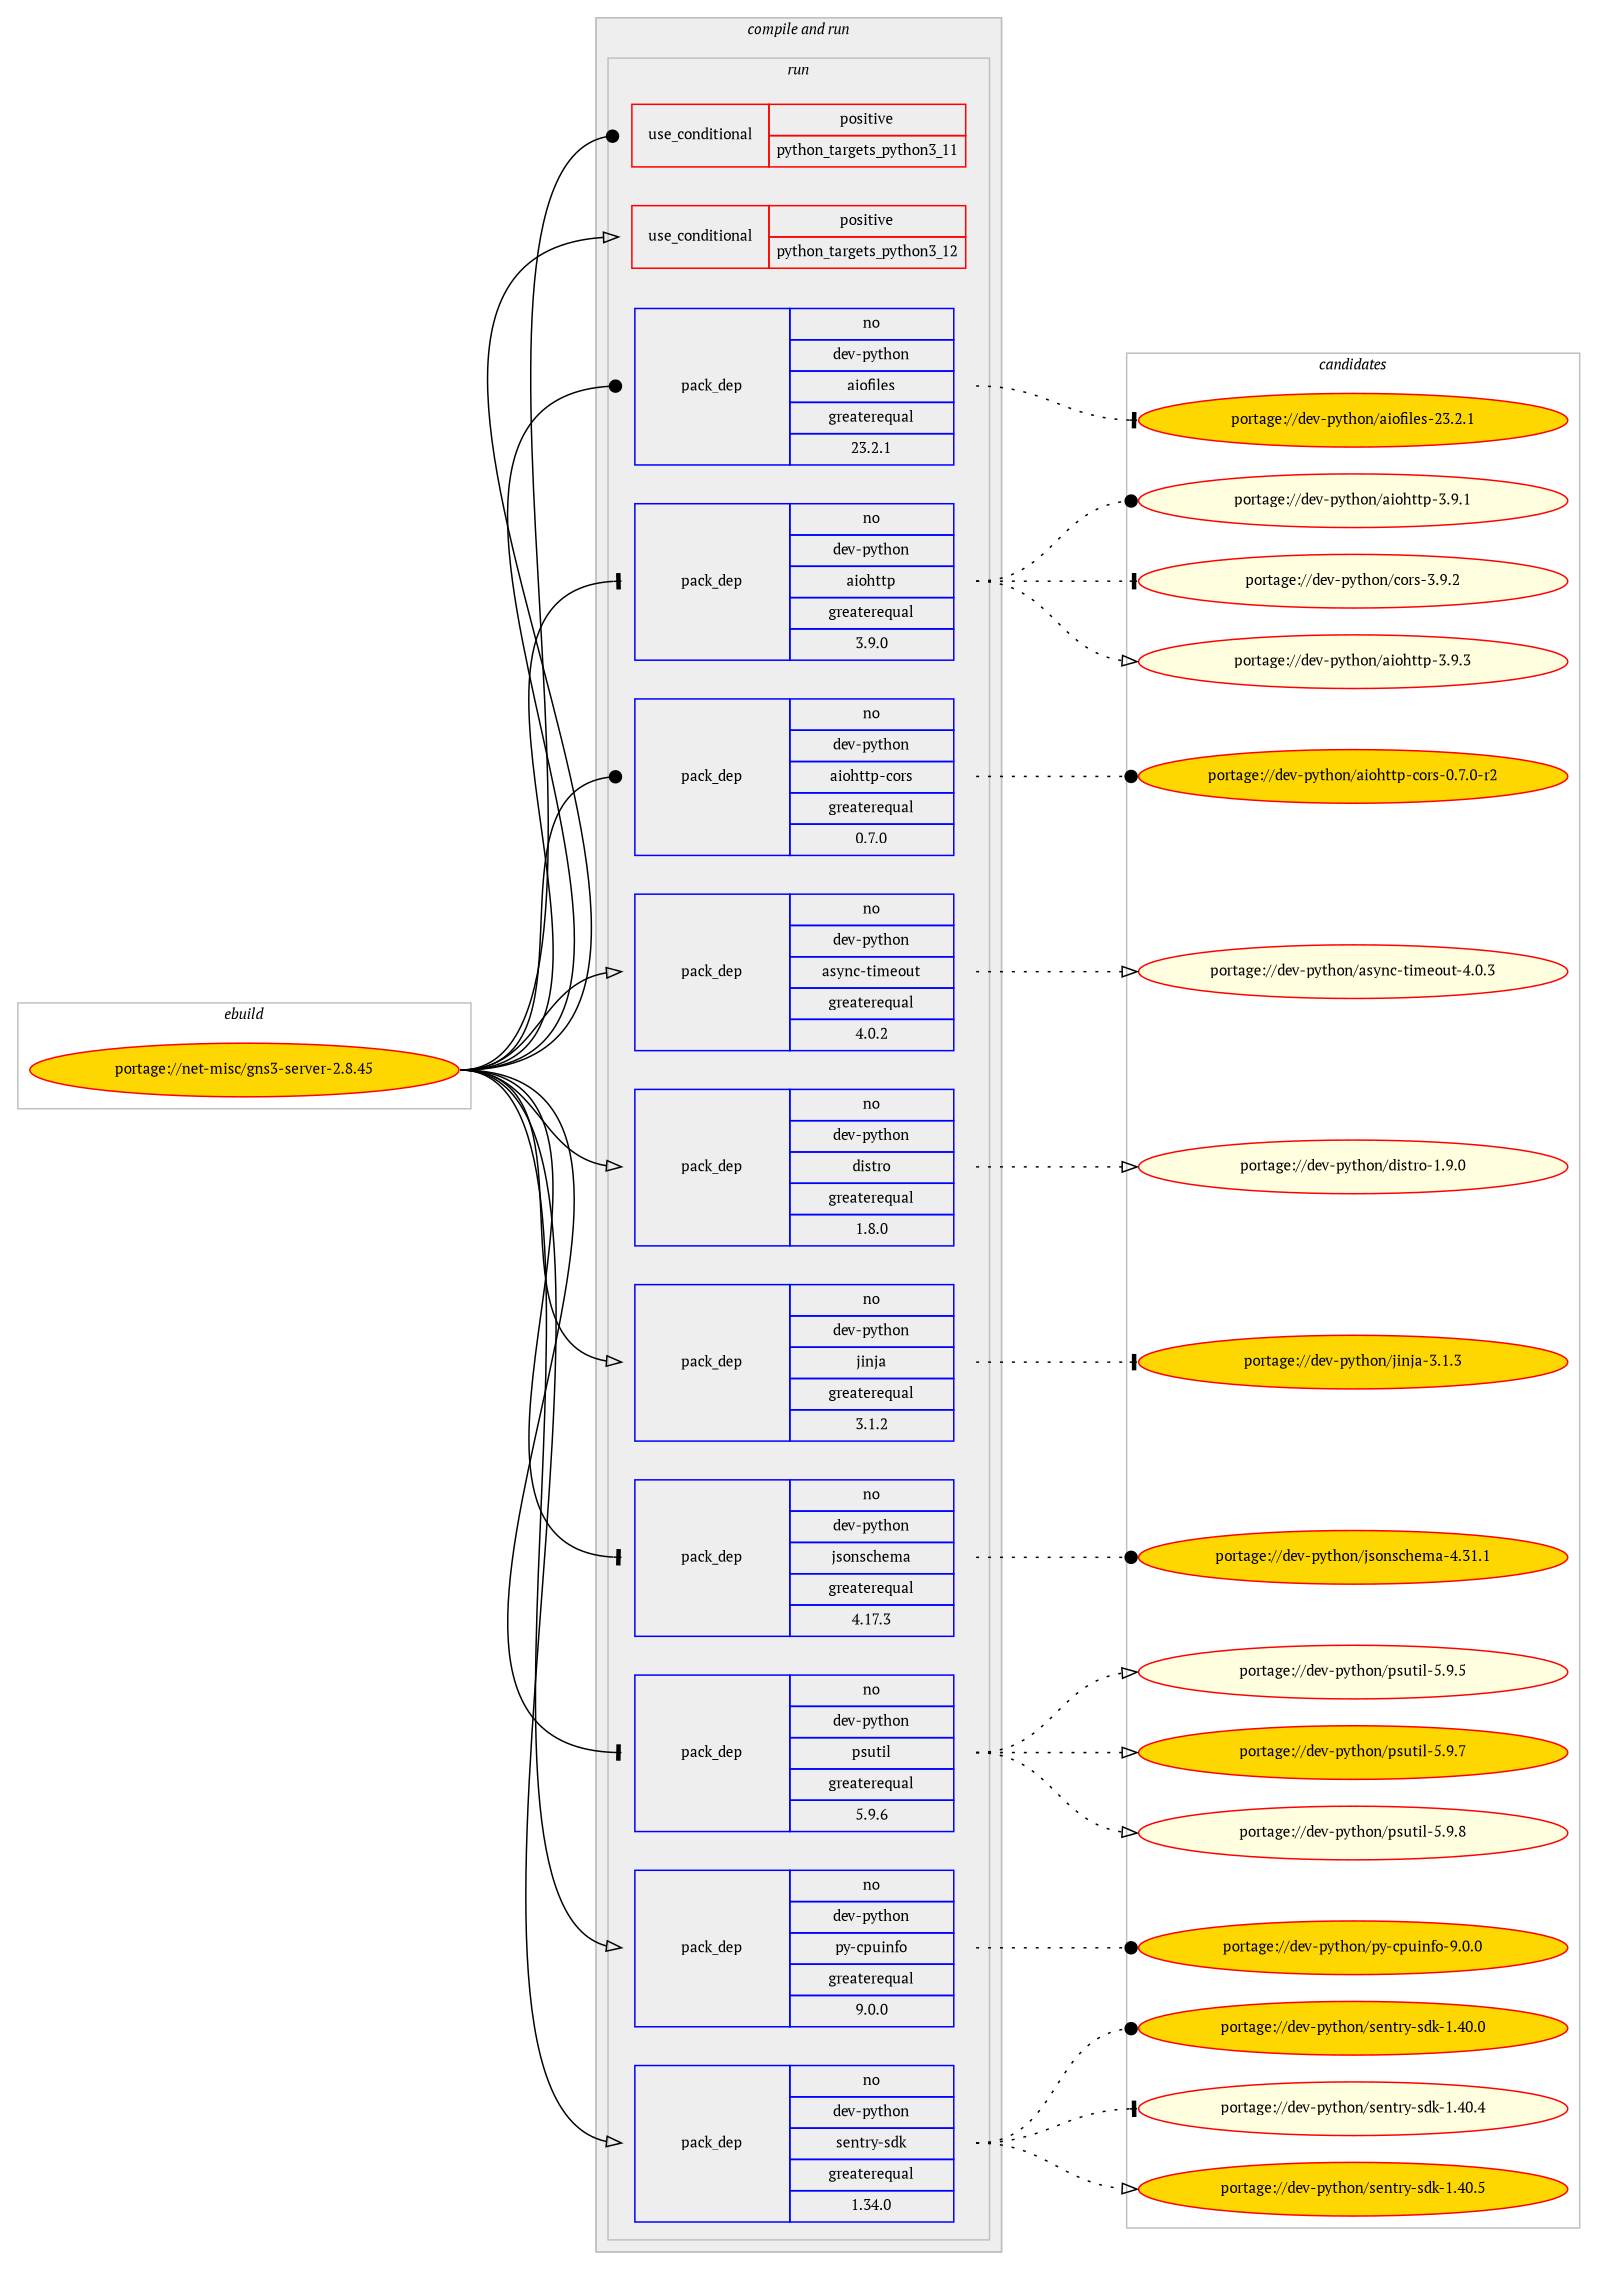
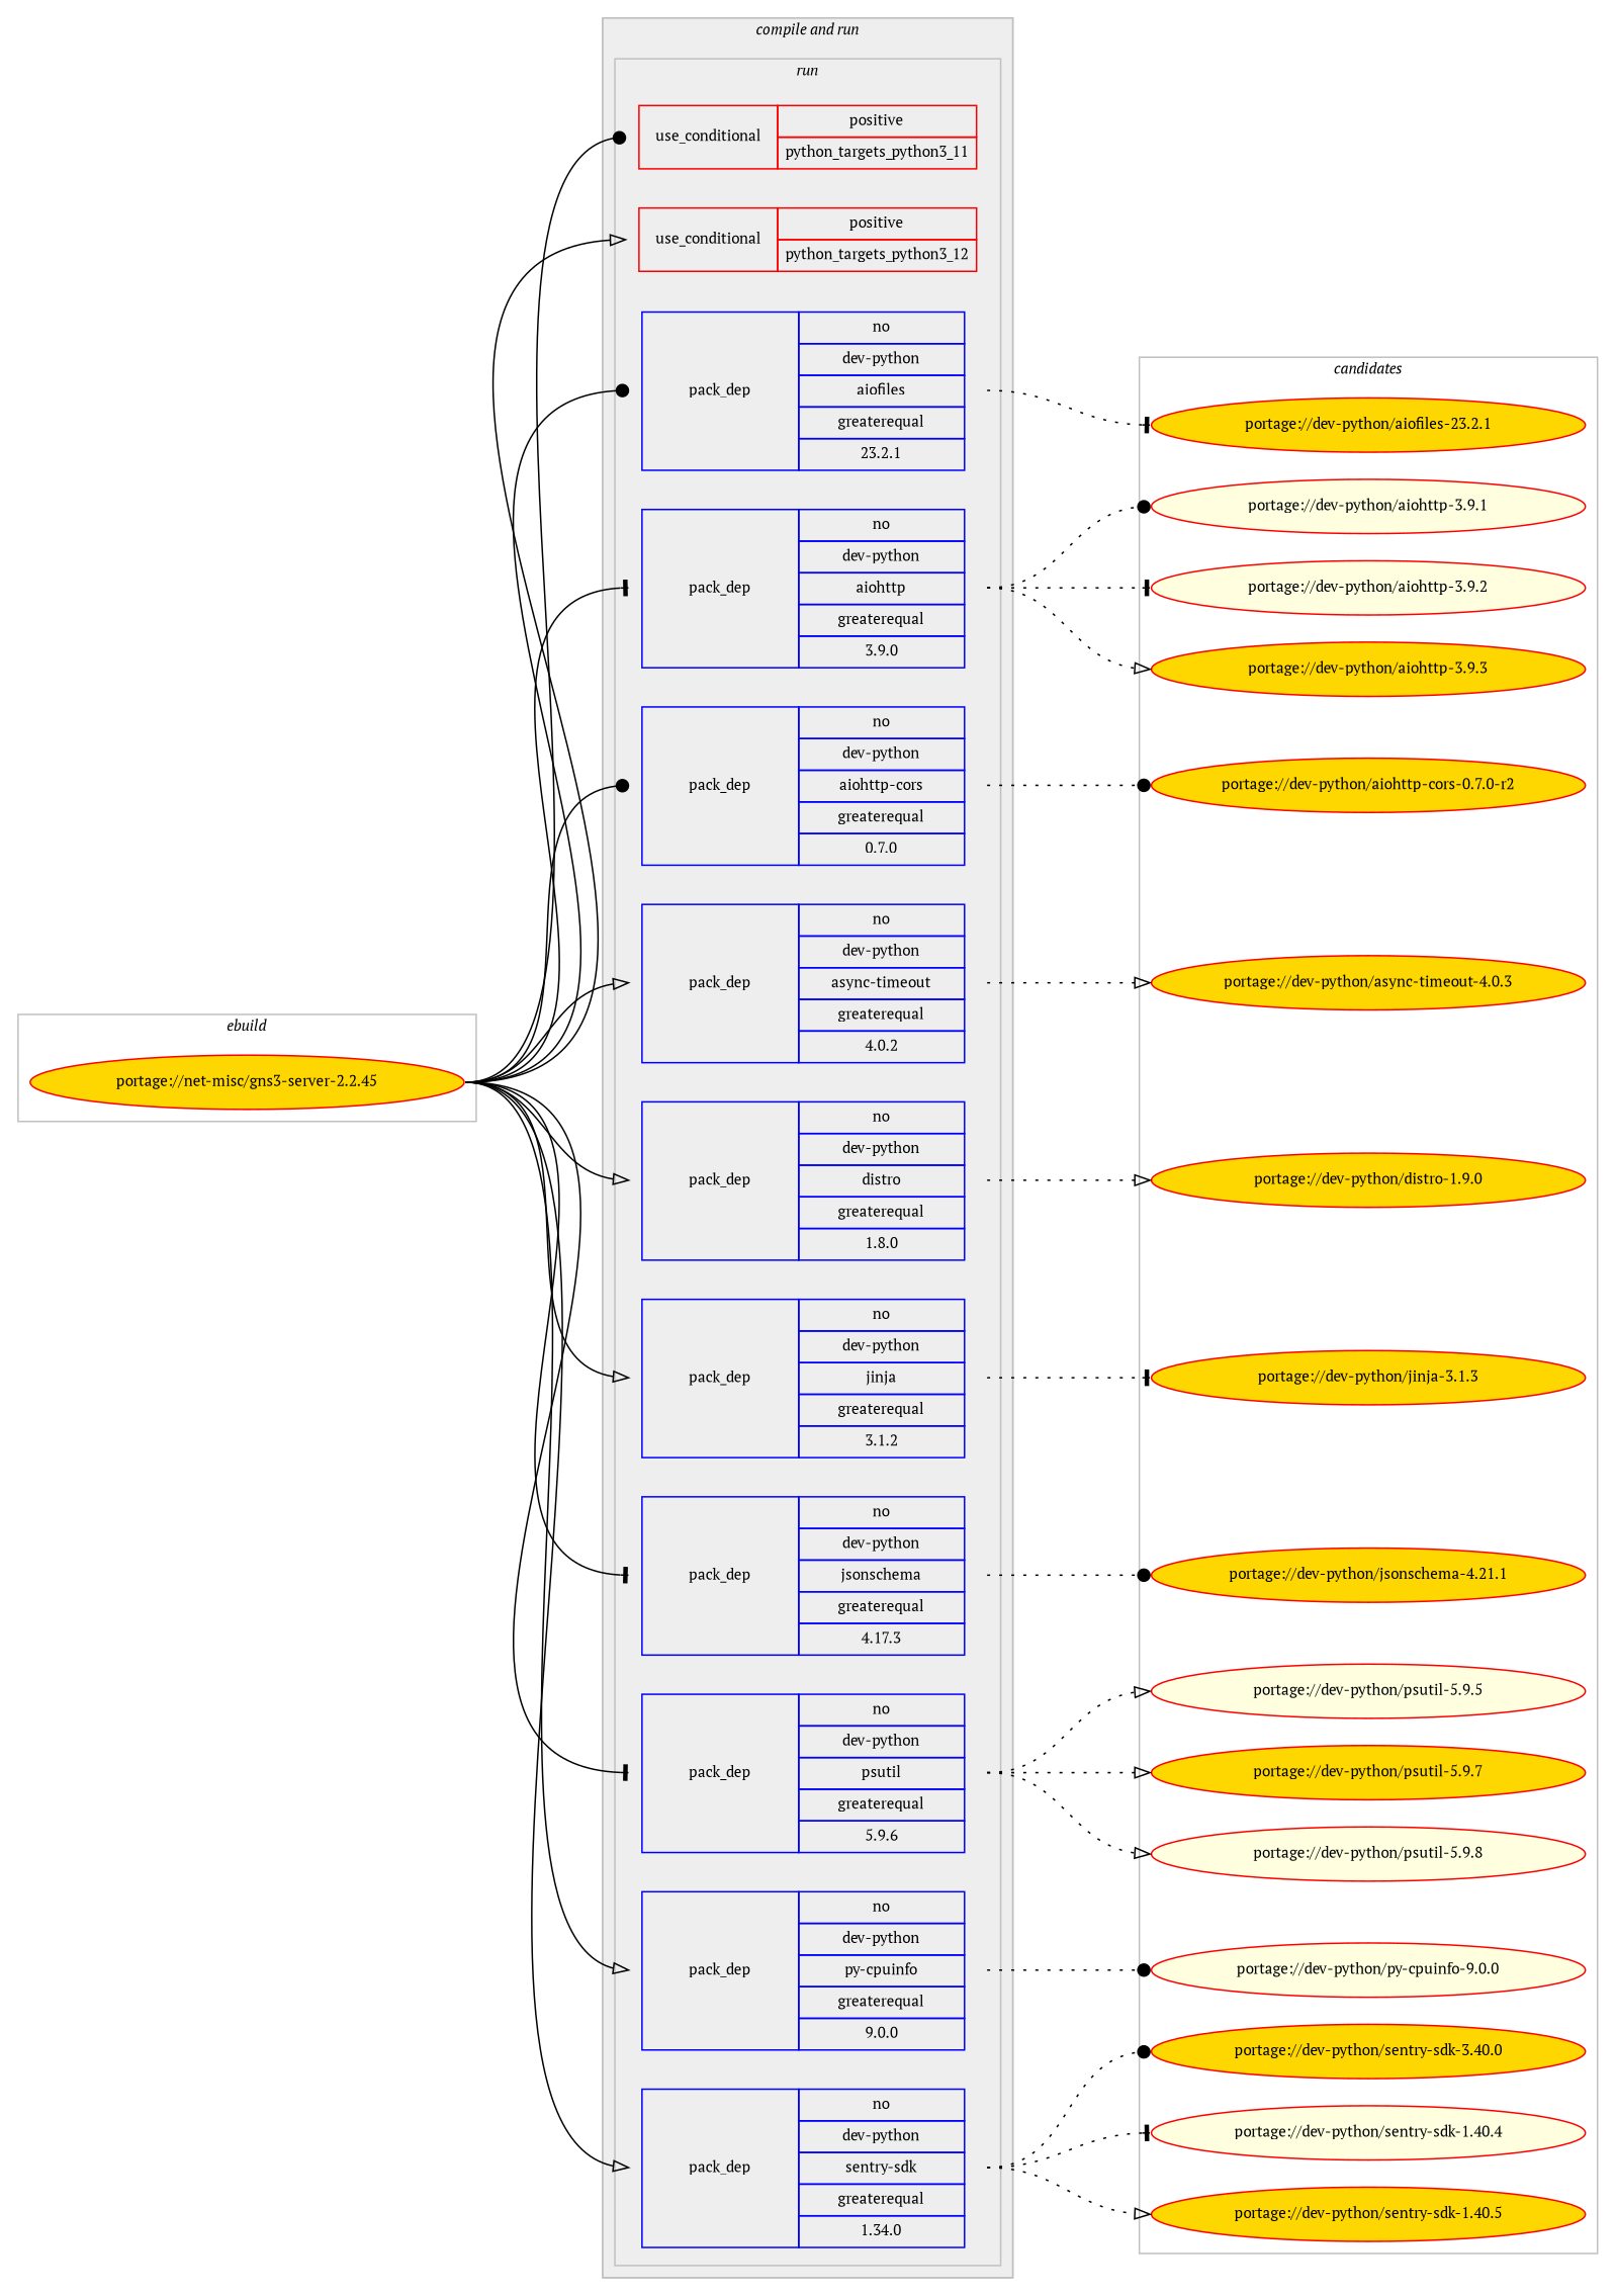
  digraph {
    compound=true
    concentrate=true
    fontname="PT Serif"
    fontsize=10
    newrank=true
    rankdir=LR
    ranksep=1.5
    node [color=red fontname="PT Serif" fontsize=10 style=filled]
    edge [arrowhead=onormal fontname="PT Serif" headport=w style=dotted tailport=e weight=100]
-   n1 [fillcolor=gold label="portage://net-misc/gns3-server-2.8.45" width=4]
+   n1 [fillcolor=gold label="portage://net-misc/gns3-server-2.2.45" width=4]
    n2 [label=<<TABLE BORDER="0" CELLBORDER="1" CELLSPACING="0" CELLPADDING="4"><TR><TD ROWSPAN="3" CELLPADDING="10">use_conditional</TD></TR><TR><TD>positive</TD></TR><TR><TD>python_targets_python3_11</TD></TR></TABLE>> shape=none style=""]
    n3 [label=<<TABLE BORDER="0" CELLBORDER="1" CELLSPACING="0" CELLPADDING="4"><TR><TD ROWSPAN="3" CELLPADDING="10">use_conditional</TD></TR><TR><TD>positive</TD></TR><TR><TD>python_targets_python3_12</TD></TR></TABLE>> shape=none style=""]
    n4 [color=blue label=<<TABLE BORDER="0" CELLBORDER="1" CELLSPACING="0" CELLPADDING="4" WIDTH="220"><TR><TD ROWSPAN="6" CELLPADDING="30">pack_dep</TD></TR><TR><TD WIDTH="110">no</TD></TR><TR><TD>dev-python</TD></TR><TR><TD>aiofiles</TD></TR><TR><TD>greaterequal</TD></TR><TR><TD>23.2.1</TD></TR></TABLE>> shape=none style=""]
    n5 [color=blue label=<<TABLE BORDER="0" CELLBORDER="1" CELLSPACING="0" CELLPADDING="4" WIDTH="220"><TR><TD ROWSPAN="6" CELLPADDING="30">pack_dep</TD></TR><TR><TD WIDTH="110">no</TD></TR><TR><TD>dev-python</TD></TR><TR><TD>aiohttp</TD></TR><TR><TD>greaterequal</TD></TR><TR><TD>3.9.0</TD></TR></TABLE>> shape=none style=""]
    n6 [color=blue label=<<TABLE BORDER="0" CELLBORDER="1" CELLSPACING="0" CELLPADDING="4" WIDTH="220"><TR><TD ROWSPAN="6" CELLPADDING="30">pack_dep</TD></TR><TR><TD WIDTH="110">no</TD></TR><TR><TD>dev-python</TD></TR><TR><TD>aiohttp-cors</TD></TR><TR><TD>greaterequal</TD></TR><TR><TD>0.7.0</TD></TR></TABLE>> shape=none style=""]
    n7 [color=blue label=<<TABLE BORDER="0" CELLBORDER="1" CELLSPACING="0" CELLPADDING="4" WIDTH="220"><TR><TD ROWSPAN="6" CELLPADDING="30">pack_dep</TD></TR><TR><TD WIDTH="110">no</TD></TR><TR><TD>dev-python</TD></TR><TR><TD>async-timeout</TD></TR><TR><TD>greaterequal</TD></TR><TR><TD>4.0.2</TD></TR></TABLE>> shape=none style=""]
    n8 [color=blue label=<<TABLE BORDER="0" CELLBORDER="1" CELLSPACING="0" CELLPADDING="4" WIDTH="220"><TR><TD ROWSPAN="6" CELLPADDING="30">pack_dep</TD></TR><TR><TD WIDTH="110">no</TD></TR><TR><TD>dev-python</TD></TR><TR><TD>distro</TD></TR><TR><TD>greaterequal</TD></TR><TR><TD>1.8.0</TD></TR></TABLE>> shape=none style=""]
    n9 [color=blue label=<<TABLE BORDER="0" CELLBORDER="1" CELLSPACING="0" CELLPADDING="4" WIDTH="220"><TR><TD ROWSPAN="6" CELLPADDING="30">pack_dep</TD></TR><TR><TD WIDTH="110">no</TD></TR><TR><TD>dev-python</TD></TR><TR><TD>jinja</TD></TR><TR><TD>greaterequal</TD></TR><TR><TD>3.1.2</TD></TR></TABLE>> shape=none style=""]
    n10 [color=blue label=<<TABLE BORDER="0" CELLBORDER="1" CELLSPACING="0" CELLPADDING="4" WIDTH="220"><TR><TD ROWSPAN="6" CELLPADDING="30">pack_dep</TD></TR><TR><TD WIDTH="110">no</TD></TR><TR><TD>dev-python</TD></TR><TR><TD>jsonschema</TD></TR><TR><TD>greaterequal</TD></TR><TR><TD>4.17.3</TD></TR></TABLE>> shape=none style=""]
    n11 [color=blue label=<<TABLE BORDER="0" CELLBORDER="1" CELLSPACING="0" CELLPADDING="4" WIDTH="220"><TR><TD ROWSPAN="6" CELLPADDING="30">pack_dep</TD></TR><TR><TD WIDTH="110">no</TD></TR><TR><TD>dev-python</TD></TR><TR><TD>psutil</TD></TR><TR><TD>greaterequal</TD></TR><TR><TD>5.9.6</TD></TR></TABLE>> shape=none style=""]
    n12 [color=blue label=<<TABLE BORDER="0" CELLBORDER="1" CELLSPACING="0" CELLPADDING="4" WIDTH="220"><TR><TD ROWSPAN="6" CELLPADDING="30">pack_dep</TD></TR><TR><TD WIDTH="110">no</TD></TR><TR><TD>dev-python</TD></TR><TR><TD>py-cpuinfo</TD></TR><TR><TD>greaterequal</TD></TR><TR><TD>9.0.0</TD></TR></TABLE>> shape=none style=""]
    n13 [color=blue label=<<TABLE BORDER="0" CELLBORDER="1" CELLSPACING="0" CELLPADDING="4" WIDTH="220"><TR><TD ROWSPAN="6" CELLPADDING="30">pack_dep</TD></TR><TR><TD WIDTH="110">no</TD></TR><TR><TD>dev-python</TD></TR><TR><TD>sentry-sdk</TD></TR><TR><TD>greaterequal</TD></TR><TR><TD>1.34.0</TD></TR></TABLE>> shape=none style=""]
    n14 [fillcolor=gold label="portage://dev-python/aiofiles-23.2.1" width=4]
    n15 [fillcolor=lightyellow label="portage://dev-python/aiohttp-3.9.1" width=4]
-   n16 [fillcolor=lightyellow label="portage://dev-python/cors-3.9.2" width=4]
-   n17 [fillcolor=lightyellow label="portage://dev-python/aiohttp-3.9.3" width=4]
+   n16 [fillcolor=lightyellow label="portage://dev-python/aiohttp-3.9.2" width=4]
+   n17 [fillcolor=gold label="portage://dev-python/aiohttp-3.9.3" width=4]
    n18 [fillcolor=gold label="portage://dev-python/aiohttp-cors-0.7.0-r2" width=4]
-   n19 [fillcolor=lightyellow label="portage://dev-python/async-timeout-4.0.3" width=4]
-   n20 [fillcolor=lightyellow label="portage://dev-python/distro-1.9.0" width=4]
+   n19 [fillcolor=gold label="portage://dev-python/async-timeout-4.0.3" width=4]
+   n20 [fillcolor=gold label="portage://dev-python/distro-1.9.0" width=4]
    n21 [fillcolor=gold label="portage://dev-python/jinja-3.1.3" width=4]
-   n22 [fillcolor=gold label="portage://dev-python/jsonschema-4.31.1" width=4]
+   n22 [fillcolor=gold label="portage://dev-python/jsonschema-4.21.1" width=4]
    n23 [fillcolor=lightyellow label="portage://dev-python/psutil-5.9.5" width=4]
    n24 [fillcolor=gold label="portage://dev-python/psutil-5.9.7" width=4]
    n25 [fillcolor=lightyellow label="portage://dev-python/psutil-5.9.8" width=4]
-   n26 [fillcolor=gold label="portage://dev-python/py-cpuinfo-9.0.0" width=4]
-   n27 [fillcolor=gold label="portage://dev-python/sentry-sdk-1.40.0" width=4]
+   n26 [fillcolor=lightyellow label="portage://dev-python/py-cpuinfo-9.0.0" width=4]
+   n27 [fillcolor=gold label="portage://dev-python/sentry-sdk-3.40.0" width=4]
    n28 [fillcolor=lightyellow label="portage://dev-python/sentry-sdk-1.40.4" width=4]
    n29 [fillcolor=gold label="portage://dev-python/sentry-sdk-1.40.5" width=4]
    subgraph cluster_1 {
      color=gray
      label=<<i>ebuild</i>>
      rank=same
      n1
    }
    subgraph cluster_2 {
      color=gray
      label=<<i>dependencies</i>>
      subgraph cluster_3 {
        color=gray
        fillcolor="#eeeeee"
        label=<<i>compile</i>>
        style=filled
      }
      subgraph cluster_4 {
        color=gray
        fillcolor="#eeeeee"
        label=<<i>compile and run</i>>
        style=filled
      }
      subgraph cluster_5 {
        color=gray
        fillcolor="#eeeeee"
        label=<<i>run</i>>
        style=filled
        subgraph sub_6 {
          color=gray
          fillcolor="#eeeeee"
          label=<<i>run</i>>
          style=filled
          n2
        }
        subgraph sub_7 {
          color=gray
          fillcolor="#eeeeee"
          label=<<i>run</i>>
          style=filled
          n3
        }
        subgraph sub_8 {
          color=gray
          fillcolor="#eeeeee"
          label=<<i>run</i>>
          style=filled
          n4
        }
        subgraph sub_9 {
          color=gray
          fillcolor="#eeeeee"
          label=<<i>run</i>>
          style=filled
          n5
        }
        subgraph sub_10 {
          color=gray
          fillcolor="#eeeeee"
          label=<<i>run</i>>
          style=filled
          n6
        }
        subgraph sub_11 {
          color=gray
          fillcolor="#eeeeee"
          label=<<i>run</i>>
          style=filled
          n7
        }
        subgraph sub_12 {
          color=gray
          fillcolor="#eeeeee"
          label=<<i>run</i>>
          style=filled
          n8
        }
        subgraph sub_13 {
          color=gray
          fillcolor="#eeeeee"
          label=<<i>run</i>>
          style=filled
          n9
        }
        subgraph sub_14 {
          color=gray
          fillcolor="#eeeeee"
          label=<<i>run</i>>
          style=filled
          n10
        }
        subgraph sub_15 {
          color=gray
          fillcolor="#eeeeee"
          label=<<i>run</i>>
          style=filled
          n11
        }
        subgraph sub_16 {
          color=gray
          fillcolor="#eeeeee"
          label=<<i>run</i>>
          style=filled
          n12
        }
        subgraph sub_17 {
          color=gray
          fillcolor="#eeeeee"
          label=<<i>run</i>>
          style=filled
          n13
        }
      }
    }
    subgraph cluster_18 {
      color=gray
      label=<<i>candidates</i>>
      rank=same
      subgraph sub_19 {
        color=black
        label=<<i>candidates</i>>
        nodesep=1
        rank=same
        n14
      }
      subgraph sub_20 {
        color=black
        label=<<i>candidates</i>>
        nodesep=1
        rank=same
        n15
        n16
        n17
      }
      subgraph sub_21 {
        color=black
        label=<<i>candidates</i>>
        nodesep=1
        rank=same
        n18
      }
      subgraph sub_22 {
        color=black
        label=<<i>candidates</i>>
        nodesep=1
        rank=same
        n19
      }
      subgraph sub_23 {
        color=black
        label=<<i>candidates</i>>
        nodesep=1
        rank=same
        n20
      }
      subgraph sub_24 {
        color=black
        label=<<i>candidates</i>>
        nodesep=1
        rank=same
        n21
      }
      subgraph sub_25 {
        color=black
        label=<<i>candidates</i>>
        nodesep=1
        rank=same
        n22
      }
      subgraph sub_26 {
        color=black
        label=<<i>candidates</i>>
        nodesep=1
        rank=same
        n23
        n24
        n25
      }
      subgraph sub_27 {
        color=black
        label=<<i>candidates</i>>
        nodesep=1
        rank=same
        n26
      }
      subgraph sub_28 {
        color=black
        label=<<i>candidates</i>>
        nodesep=1
        rank=same
        n27
        n28
        n29
      }
    }
    n1 -> n2 [arrowhead=dot style=solid weight=20]
    n1 -> n3 [style=solid weight=20]
    n1 -> n4 [arrowhead=dot style=solid weight=20]
    n1 -> n5 [arrowhead=tee style=solid weight=20]
    n1 -> n6 [arrowhead=dot style=solid weight=20]
    n1 -> n7 [style=solid weight=20]
    n1 -> n8 [style=solid weight=20]
    n1 -> n9 [style=solid weight=20]
    n1 -> n10 [arrowhead=tee style=solid weight=20]
    n1 -> n11 [arrowhead=tee style=solid weight=20]
    n1 -> n12 [style=solid weight=20]
    n1 -> n13 [style=solid weight=20]
    n4 -> n14 [arrowhead=tee]
    n5 -> n15 [arrowhead=dot]
    n5 -> n16 [arrowhead=tee]
    n5 -> n17
    n6 -> n18 [arrowhead=dot]
    n7 -> n19
    n8 -> n20
    n9 -> n21 [arrowhead=tee]
    n10 -> n22 [arrowhead=dot]
    n11 -> n23
    n11 -> n24
    n11 -> n25
    n12 -> n26 [arrowhead=dot]
    n13 -> n27 [arrowhead=dot]
    n13 -> n28 [arrowhead=tee]
    n13 -> n29
  }
